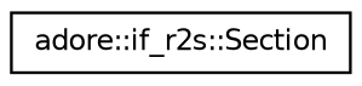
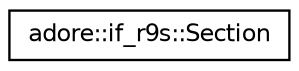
  digraph {
    rankdir=TB
-   n1 [color=black fillcolor=white fontname=Helvetica fontsize=10 height=0.2 label="adore::if_r2s::Section" shape=record style=filled width=0.4]
+   n1 [color=black fillcolor=white fontname=Helvetica fontsize=10 height=0.2 label="adore::if_r9s::Section" shape=record style=filled width=0.4]
  }
